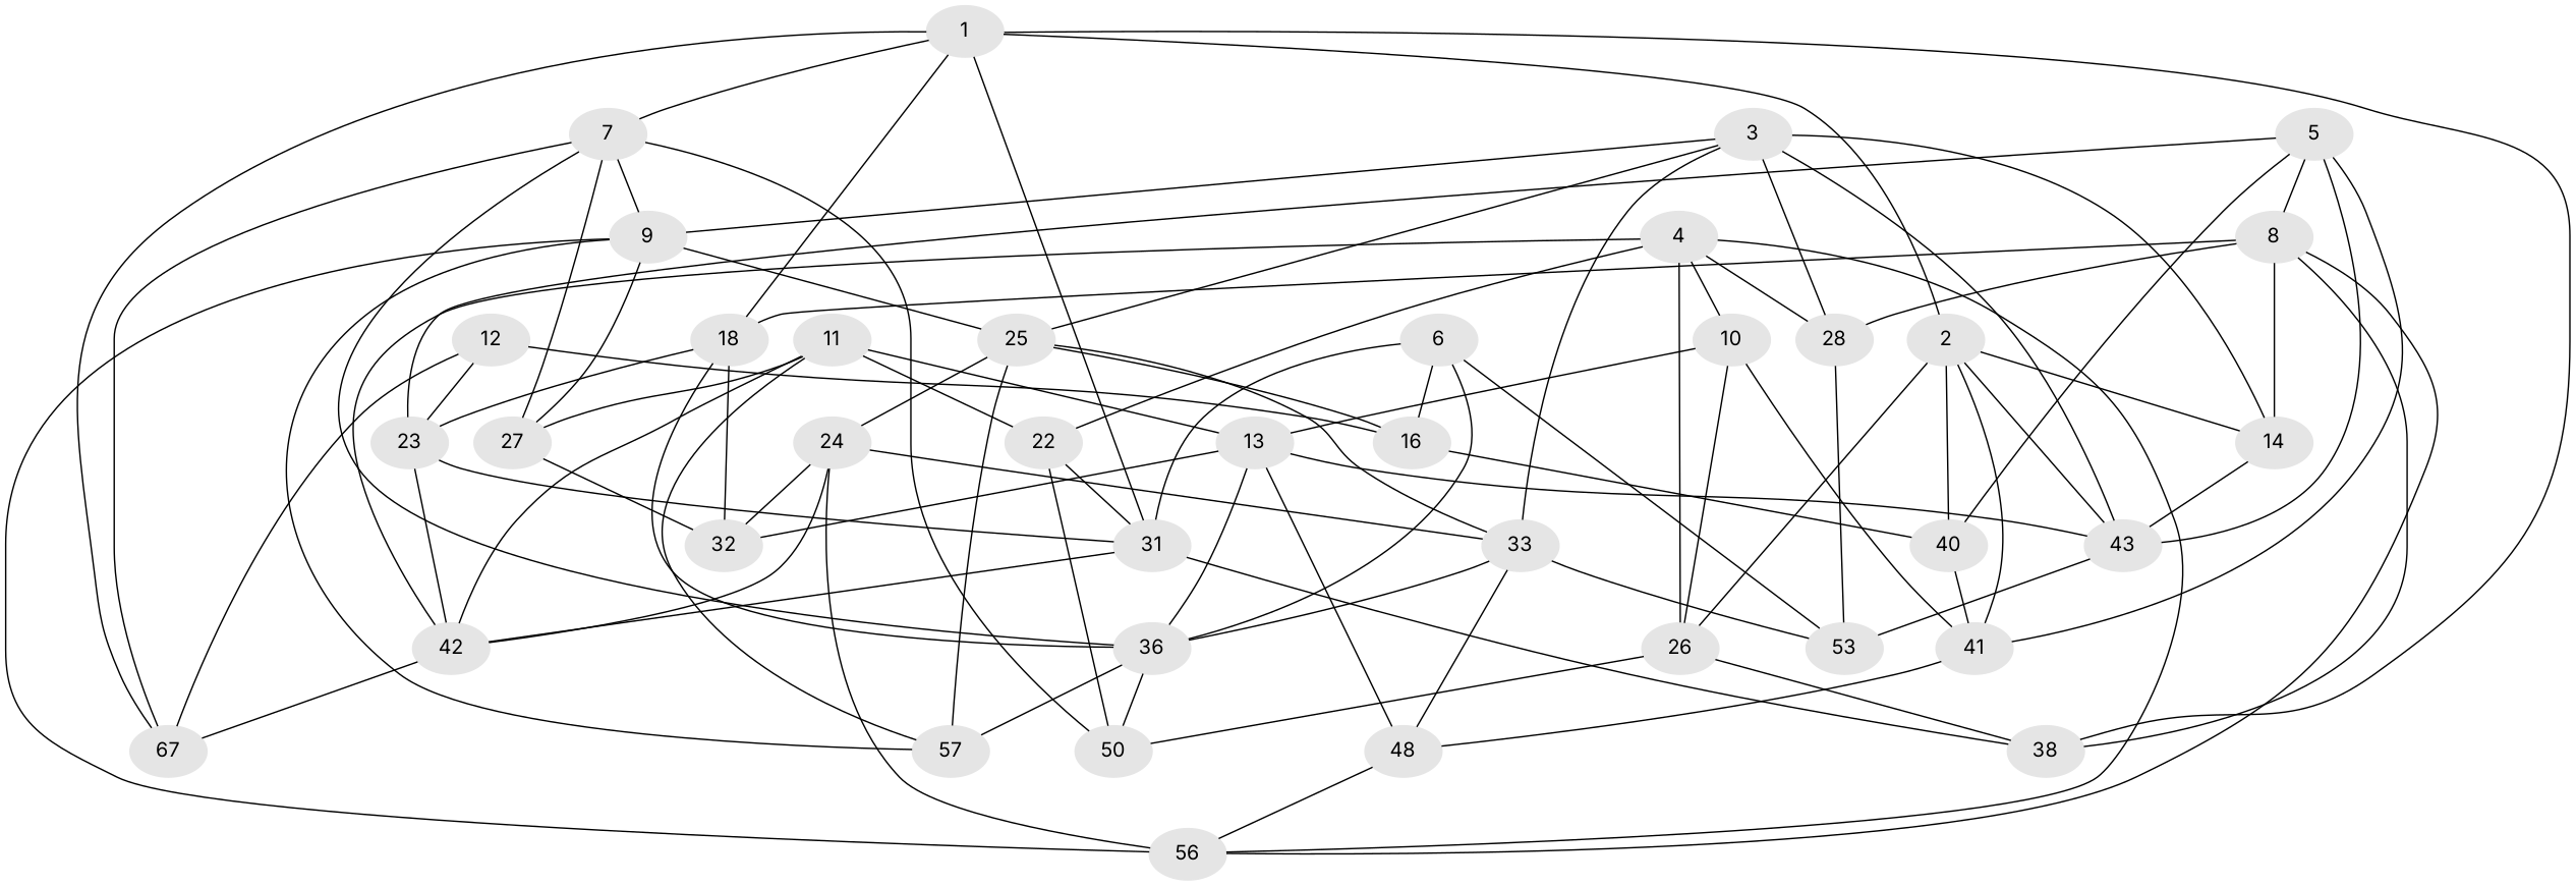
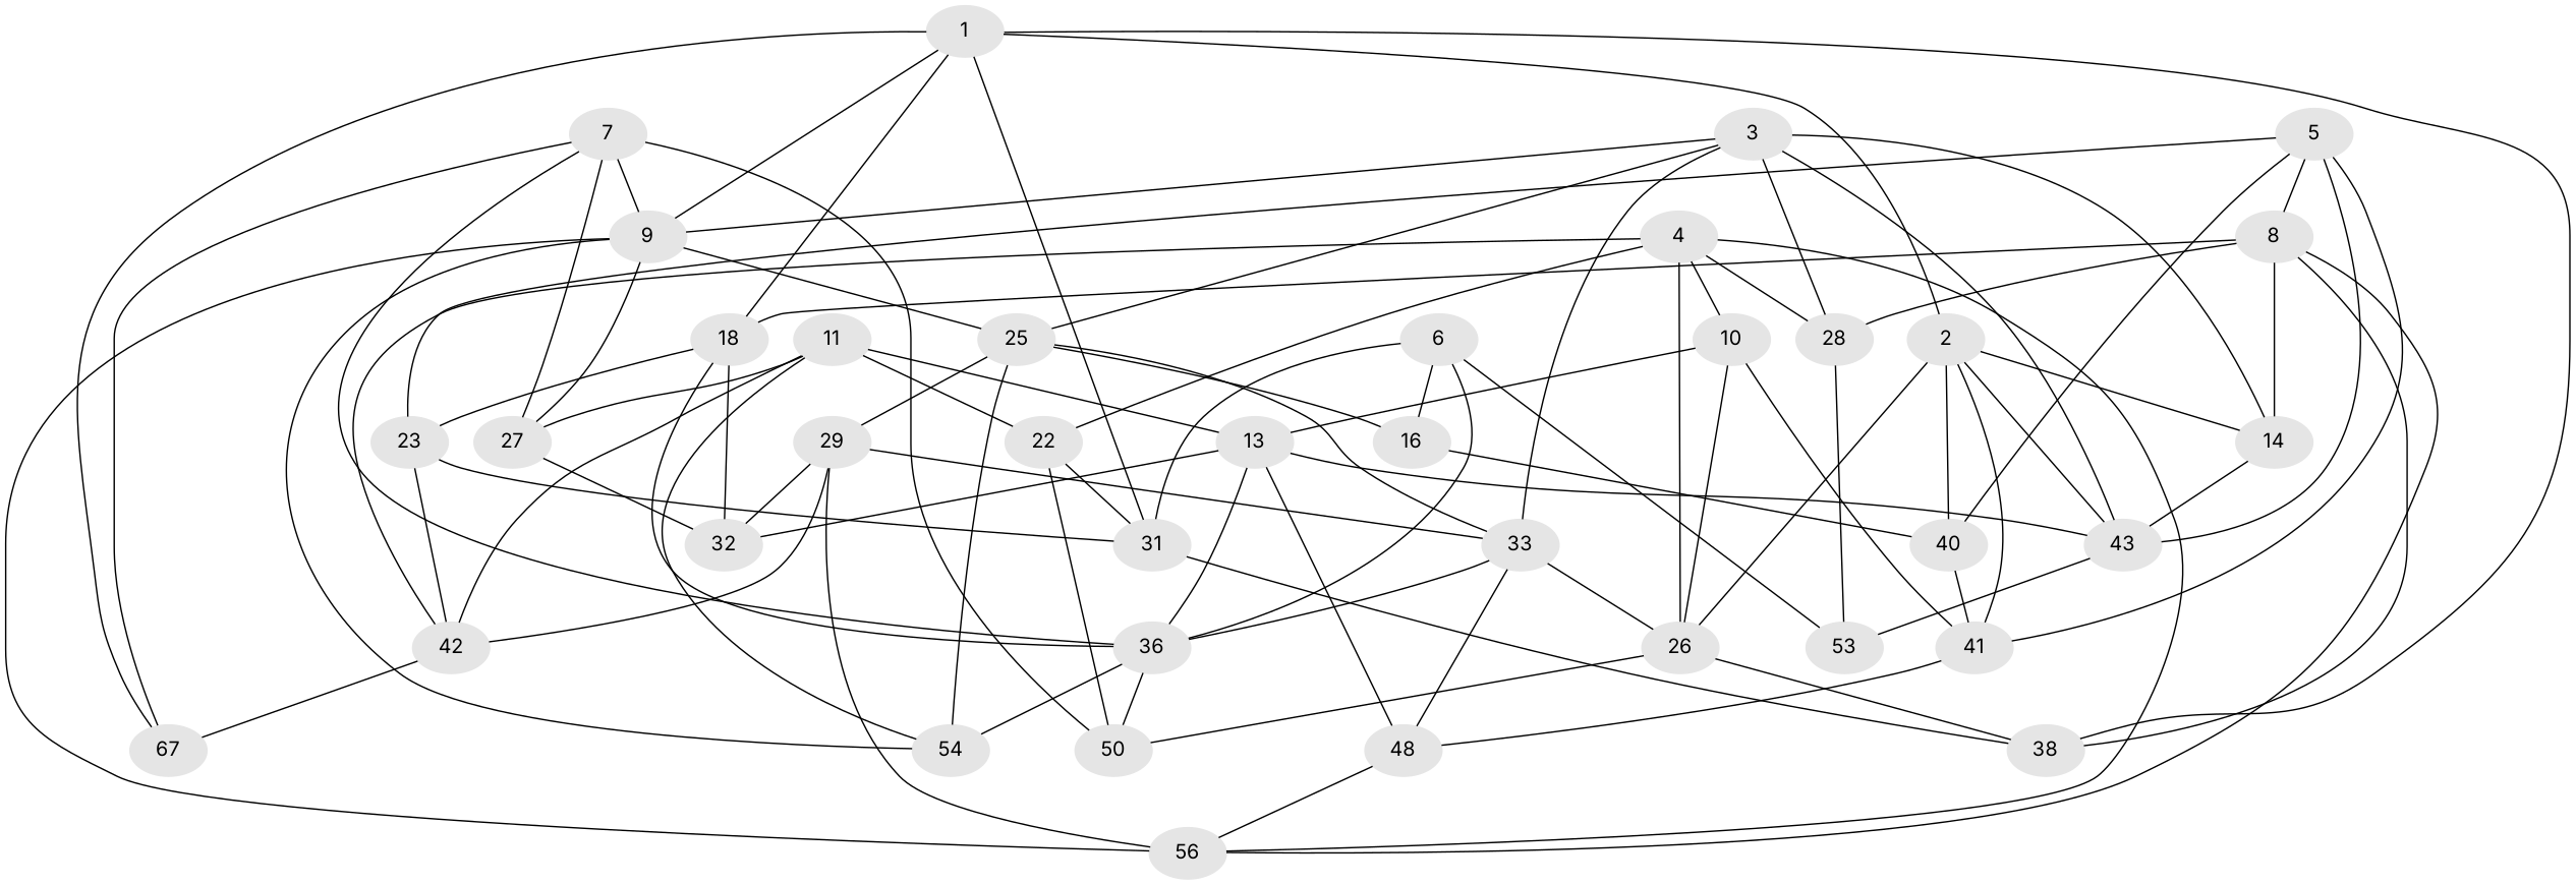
  graph {
    fontname=Inter
    node [color=gray90 fontname=Inter style=filled]
    edge [fontname=Inter]
    1 [super="+51"]
    2 [super="+25"]
    7 [super="+47"]
    18 [super="+20"]
    31 [super="+34"]
    38
    n7 [label=67]
    14
    26 [super="+53"]
    40
    41 [super="+63"]
    43 [super="+60"]
    9 [super="+45"]
    36 [super="+55"]
    27
    50
    23 [super="+39"]
    32 [super="+62"]
    42 [super="+44"]
    48
    n21 [label=53]
    3 [super="+17"]
    n23 [label=25 super="+19"]
    28
    33 [super="+49"]
    56 [super="+58"]
-   54 [label=57]
+   54
    16
-   24 [super="+29"]
+   24 [super="+29" label=29]
    4 [super="+46"]
    10 [super="+61"]
    22
    13 [super="+52"]
    5 [super="+21"]
    8 [super="+35"]
    6
-   12 [super="+30"]
    11 [super="+37"]
    1 -- 2
-   1 -- 7
+   1 -- 9
    1 -- 18
    1 -- 31
    1 -- 38
    1 -- n7
    2 -- 14
    2 -- 26
    2 -- 40
    2 -- 41
    2 -- 43
    7 -- n7
    7 -- 9
    7 -- 36
    7 -- 27
    7 -- 50
    18 -- 36
    18 -- 23
    18 -- 32 [weight=2]
    31 -- 38
-   31 -- 42
    14 -- 43
    26 -- 38
    26 -- 50
    40 -- 41
    41 -- 48
    43 -- n21
    9 -- 27
    9 -- n23
    9 -- 56
    9 -- 54
    36 -- 50
    36 -- 54
    27 -- 32
    23 -- 31
    23 -- 42
    42 -- n7
    48 -- 56
    3 -- 14
    3 -- 43
    3 -- 9
    3 -- n23
    3 -- 28
    3 -- 33
    n23 -- 33
    n23 -- 54
    n23 -- 16
    n23 -- 24
    28 -- n21
    33 -- 36
    33 -- 48
-   33 -- n21
+   33 -- 26
    16 -- 40
    24 -- 32
    24 -- 42
    24 -- 33
    24 -- 56 [weight=2]
    4 -- 26
    4 -- 42
    4 -- 28
    4 -- 56
    4 -- 10
    4 -- 22
    10 -- 26
    10 -- 41
    10 -- 13
    22 -- 31
    22 -- 50
    13 -- 43
    13 -- 36
    13 -- 32
    13 -- 48
    5 -- 40
    5 -- 41 [weight=2]
    5 -- 43
    5 -- 23
    5 -- 8
    8 -- 18
    8 -- 38
    8 -- 14
    8 -- 28
    8 -- 56
    6 -- 31
    6 -- 36
    6 -- n21
    6 -- 16
-   12 -- n7
-   12 -- 23 [weight=2]
-   12 -- 16
    11 -- 27
    11 -- 42
    11 -- 54
    11 -- 22
    11 -- 13
  }
